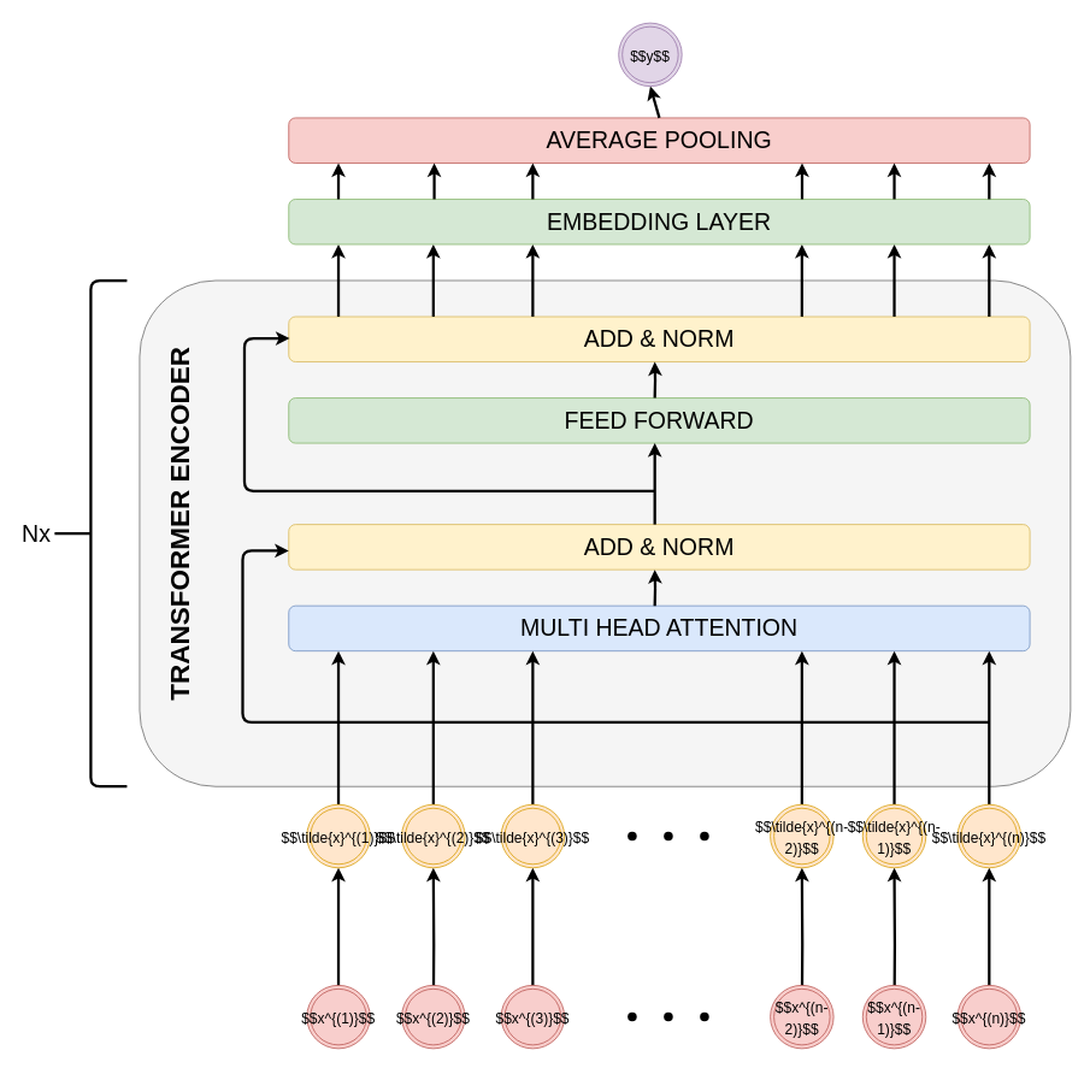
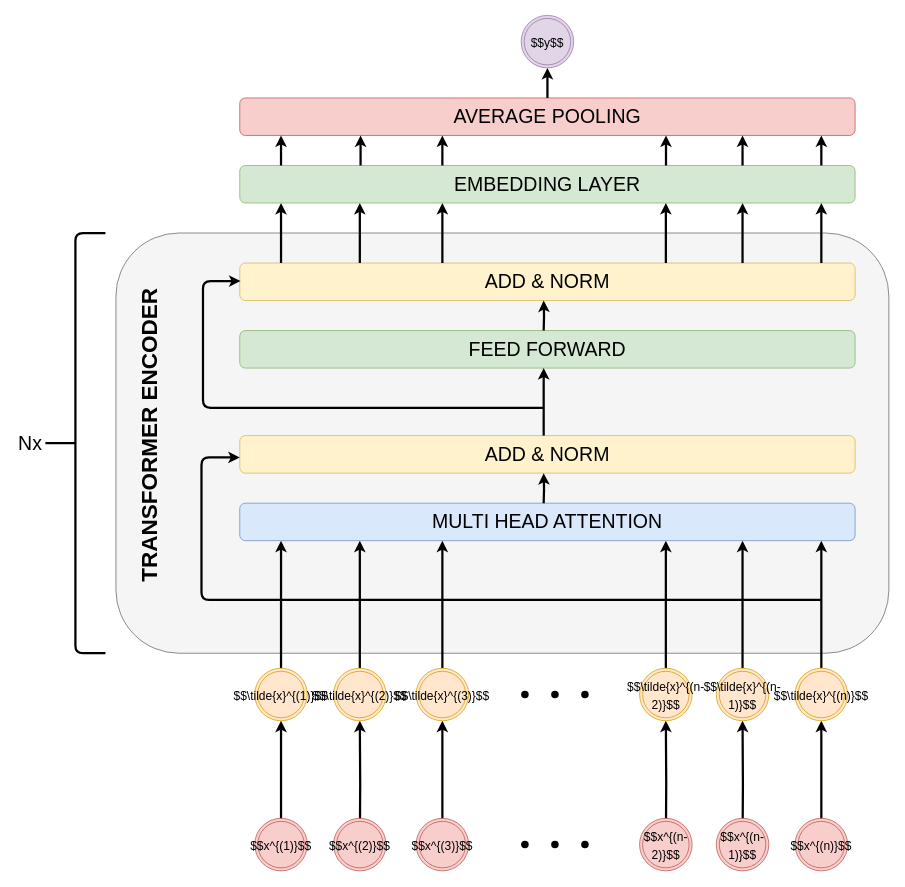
  <mxCell id="0" />
  <mxCell id="1" parent="0" />
  <mxCell id="2" value="&lt;font style=&quot;font-size: 26px&quot;&gt;&lt;br&gt;&lt;/font&gt;" style="rounded=1;whiteSpace=wrap;html=1;fillColor=#f5f5f5;strokeColor=#666666;connectable=0;fontColor=#333333;" parent="1" vertex="1"><mxGeometry x="154" y="310" width="1030" height="560" as="geometry" /></mxCell>
  <mxCell id="3" style="edgeStyle=orthogonalEdgeStyle;rounded=0;orthogonalLoop=1;jettySize=auto;html=1;fontSize=20;startArrow=none;startFill=0;endArrow=classic;endFill=1;strokeWidth=3;entryX=0.5;entryY=1;entryDx=0;entryDy=0;" parent="1" target="14" edge="1"><mxGeometry relative="1" as="geometry"><mxPoint x="989" y="1060" as="targetPoint" /><mxPoint x="989" y="1130" as="sourcePoint" /></mxGeometry></mxCell>
  <mxCell id="4" style="edgeStyle=orthogonalEdgeStyle;rounded=0;orthogonalLoop=1;jettySize=auto;html=1;fontSize=20;startArrow=none;startFill=0;endArrow=classic;endFill=1;strokeWidth=3;" parent="1" edge="1"><mxGeometry relative="1" as="geometry"><mxPoint x="1094" y="960" as="targetPoint" /><mxPoint x="1094" y="1130" as="sourcePoint" /></mxGeometry></mxCell>
  <mxCell id="5" style="edgeStyle=orthogonalEdgeStyle;rounded=0;orthogonalLoop=1;jettySize=auto;html=1;fontSize=20;startArrow=none;startFill=0;endArrow=classic;endFill=1;strokeWidth=3;entryX=0.5;entryY=1;entryDx=0;entryDy=0;" parent="1" target="27" edge="1"><mxGeometry relative="1" as="geometry"><mxPoint x="881.82" y="1180" as="targetPoint" /><mxPoint x="886.82" y="1130" as="sourcePoint" /></mxGeometry></mxCell>
  <mxCell id="6" style="edgeStyle=orthogonalEdgeStyle;rounded=0;orthogonalLoop=1;jettySize=auto;html=1;fontSize=20;startArrow=none;startFill=0;endArrow=classic;endFill=1;strokeWidth=3;entryX=0.5;entryY=1;entryDx=0;entryDy=0;" parent="1" edge="1"><mxGeometry relative="1" as="geometry"><mxPoint x="589" y="960" as="targetPoint" /><mxPoint x="589" y="1130" as="sourcePoint" /></mxGeometry></mxCell>
  <mxCell id="7" style="edgeStyle=orthogonalEdgeStyle;rounded=0;orthogonalLoop=1;jettySize=auto;html=1;fontSize=20;strokeWidth=3;" parent="1" edge="1"><mxGeometry relative="1" as="geometry"><mxPoint x="374" y="960" as="targetPoint" /><mxPoint x="374" y="1130" as="sourcePoint" /></mxGeometry></mxCell>
  <mxCell id="8" style="edgeStyle=orthogonalEdgeStyle;rounded=0;orthogonalLoop=1;jettySize=auto;html=1;entryX=0.5;entryY=1;entryDx=0;entryDy=0;fontSize=20;startArrow=none;startFill=0;endArrow=classic;endFill=1;strokeWidth=3;" parent="1" target="12" edge="1"><mxGeometry relative="1" as="geometry"><mxPoint x="479" y="1130" as="sourcePoint" /></mxGeometry></mxCell>
  <mxCell id="9" style="edgeStyle=orthogonalEdgeStyle;rounded=0;orthogonalLoop=1;jettySize=auto;html=1;fontSize=20;strokeWidth=3;" parent="1" source="10" edge="1"><mxGeometry relative="1" as="geometry"><mxPoint x="374" y="720" as="targetPoint" /></mxGeometry></mxCell>
  <mxCell id="10" value="&lt;font style=&quot;font-size: 16px;&quot;&gt;$$\tilde{x}^{(1)}$$&lt;/font&gt;" style="ellipse;shape=doubleEllipse;whiteSpace=wrap;html=1;aspect=fixed;fontSize=20;fillColor=#ffe6cc;strokeColor=#d79b00;" parent="1" vertex="1"><mxGeometry x="339" y="890" width="70" height="70" as="geometry" /></mxCell>
  <mxCell id="11" style="edgeStyle=orthogonalEdgeStyle;rounded=0;orthogonalLoop=1;jettySize=auto;html=1;fontSize=20;startArrow=none;startFill=0;endArrow=classic;endFill=1;strokeWidth=3;" parent="1" source="12" edge="1"><mxGeometry relative="1" as="geometry"><mxPoint x="479" y="720" as="targetPoint" /></mxGeometry></mxCell>
  <mxCell id="12" value="&lt;font style=&quot;font-size: 16px;&quot;&gt;$$\tilde{x}^{(2)}$$&lt;/font&gt;" style="ellipse;shape=doubleEllipse;whiteSpace=wrap;html=1;aspect=fixed;fontSize=20;fillColor=#ffe6cc;strokeColor=#d79b00;" parent="1" vertex="1"><mxGeometry x="444" y="890" width="70" height="70" as="geometry" /></mxCell>
  <mxCell id="13" style="edgeStyle=orthogonalEdgeStyle;rounded=0;orthogonalLoop=1;jettySize=auto;html=1;fontSize=20;startArrow=none;startFill=0;endArrow=classic;endFill=1;strokeWidth=3;" parent="1" source="14" edge="1"><mxGeometry relative="1" as="geometry"><mxPoint x="989" y="720" as="targetPoint" /></mxGeometry></mxCell>
  <mxCell id="14" value="&lt;span style=&quot;font-size: 16px;&quot;&gt;$$\tilde{x}^{(n-1)}$$&lt;/span&gt;" style="ellipse;shape=doubleEllipse;whiteSpace=wrap;html=1;aspect=fixed;fontSize=20;fillColor=#ffe6cc;strokeColor=#d79b00;" parent="1" vertex="1"><mxGeometry x="954" y="890" width="70" height="70" as="geometry" /></mxCell>
  <mxCell id="15" style="edgeStyle=orthogonalEdgeStyle;rounded=0;orthogonalLoop=1;jettySize=auto;html=1;fontSize=20;strokeWidth=3;" parent="1" source="16" edge="1"><mxGeometry relative="1" as="geometry"><mxPoint x="1094" y="720" as="targetPoint" /></mxGeometry></mxCell>
  <mxCell id="16" value="&lt;font style=&quot;font-size: 16px;&quot;&gt;$$\tilde{x}^{(n)}$$&lt;/font&gt;" style="ellipse;shape=doubleEllipse;whiteSpace=wrap;html=1;aspect=fixed;fontSize=20;fillColor=#ffe6cc;strokeColor=#d79b00;" parent="1" vertex="1"><mxGeometry x="1059" y="890" width="70" height="70" as="geometry" /></mxCell>
  <mxCell id="17" value="&lt;font style=&quot;font-size: 26px&quot;&gt;MULTI HEAD ATTENTION&lt;br&gt;&lt;/font&gt;" style="rounded=1;whiteSpace=wrap;html=1;fillColor=#dae8fc;strokeColor=#6c8ebf;connectable=0;allowArrows=1;" parent="1" vertex="1"><mxGeometry x="319" y="670" width="820" height="50" as="geometry" /></mxCell>
  <mxCell id="18" value="&lt;font style=&quot;font-size: 26px&quot;&gt;ADD &amp;amp; NORM&lt;br&gt;&lt;/font&gt;" style="rounded=1;whiteSpace=wrap;html=1;fillColor=#fff2cc;strokeColor=#d6b656;connectable=0;" parent="1" vertex="1"><mxGeometry x="319" y="580" width="820" height="50" as="geometry" /></mxCell>
  <mxCell id="19" value="&lt;font style=&quot;font-size: 26px&quot;&gt;FEED FORWARD&lt;br&gt;&lt;/font&gt;" style="rounded=1;whiteSpace=wrap;html=1;fillColor=#d5e8d4;strokeColor=#82b366;connectable=0;" parent="1" vertex="1"><mxGeometry x="319" y="440" width="820" height="50" as="geometry" /></mxCell>
  <mxCell id="20" value="&lt;font style=&quot;font-size: 26px&quot;&gt;ADD &amp;amp; NORM&lt;br&gt;&lt;/font&gt;" style="rounded=1;whiteSpace=wrap;html=1;fillColor=#fff2cc;strokeColor=#d6b656;connectable=0;" parent="1" vertex="1"><mxGeometry x="319" y="350" width="820" height="50" as="geometry" /></mxCell>
  <mxCell id="21" style="edgeStyle=orthogonalEdgeStyle;rounded=0;orthogonalLoop=1;jettySize=auto;html=1;fontSize=20;strokeWidth=3;startArrow=classic;startFill=1;endArrow=none;endFill=0;" parent="1" edge="1"><mxGeometry relative="1" as="geometry"><mxPoint x="374" y="350" as="targetPoint" /><mxPoint x="374" as="sourcePoint" y="270" /></mxGeometry></mxCell>
  <mxCell id="22" style="edgeStyle=orthogonalEdgeStyle;rounded=0;orthogonalLoop=1;jettySize=auto;html=1;fontSize=20;strokeWidth=3;startArrow=classic;startFill=1;endArrow=none;endFill=0;" parent="1" edge="1"><mxGeometry relative="1" as="geometry"><mxPoint x="479" y="350" as="targetPoint" /><mxPoint x="479" as="sourcePoint" y="270" /></mxGeometry></mxCell>
  <mxCell id="23" style="edgeStyle=orthogonalEdgeStyle;rounded=0;orthogonalLoop=1;jettySize=auto;html=1;fontSize=20;startArrow=classic;startFill=1;endArrow=none;endFill=0;strokeWidth=3;" parent="1" edge="1"><mxGeometry relative="1" as="geometry"><mxPoint x="989" y="350" as="targetPoint" /><mxPoint x="989" as="sourcePoint" y="270" /></mxGeometry></mxCell>
  <mxCell id="24" style="edgeStyle=orthogonalEdgeStyle;rounded=0;orthogonalLoop=1;jettySize=auto;html=1;fontSize=20;strokeWidth=3;startArrow=classic;startFill=1;endArrow=none;endFill=0;" parent="1" edge="1"><mxGeometry relative="1" as="geometry"><mxPoint x="1094" y="350" as="targetPoint" /><mxPoint x="1094" as="sourcePoint" y="270" /></mxGeometry></mxCell>
  <mxCell id="25" style="edgeStyle=orthogonalEdgeStyle;rounded=0;orthogonalLoop=1;jettySize=auto;html=1;fontSize=20;startArrow=none;startFill=0;endArrow=classic;endFill=1;strokeWidth=3;exitX=0.5;exitY=0;exitDx=0;exitDy=0;" parent="1" source="35" edge="1"><mxGeometry relative="1" as="geometry"><mxPoint x="589" y="720" as="targetPoint" /><mxPoint x="589" y="760" as="sourcePoint" /></mxGeometry></mxCell>
  <mxCell id="26" style="edgeStyle=orthogonalEdgeStyle;rounded=0;orthogonalLoop=1;jettySize=auto;html=1;fontSize=20;startArrow=none;startFill=0;endArrow=classic;endFill=1;strokeWidth=3;" parent="1" source="27" edge="1"><mxGeometry relative="1" as="geometry"><mxPoint x="886.82" y="720" as="targetPoint" /></mxGeometry></mxCell>
  <mxCell id="27" value="&lt;font style=&quot;font-size: 16px;&quot;&gt;$$\tilde{x}^{(n-2)}$$&lt;/font&gt;" style="ellipse;shape=doubleEllipse;whiteSpace=wrap;html=1;aspect=fixed;fontSize=20;fillColor=#ffe6cc;strokeColor=#d79b00;" parent="1" vertex="1"><mxGeometry x="851.82" y="890" width="70" height="70" as="geometry" /></mxCell>
  <mxCell id="28" style="edgeStyle=orthogonalEdgeStyle;rounded=0;orthogonalLoop=1;jettySize=auto;html=1;fontSize=20;startArrow=classic;startFill=1;endArrow=none;endFill=0;strokeWidth=3;" parent="1" edge="1"><mxGeometry relative="1" as="geometry"><mxPoint x="886.82" y="350" as="targetPoint" /><mxPoint x="886.82" as="sourcePoint" y="270" /></mxGeometry></mxCell>
  <mxCell id="29" style="edgeStyle=orthogonalEdgeStyle;rounded=0;orthogonalLoop=1;jettySize=auto;html=1;fontSize=20;startArrow=classic;startFill=1;endArrow=none;endFill=0;strokeWidth=3;" parent="1" edge="1"><mxGeometry relative="1" as="geometry"><mxPoint x="589" y="350" as="targetPoint" /><mxPoint x="589" as="sourcePoint" y="270" /></mxGeometry></mxCell>
  <mxCell id="30" style="edgeStyle=orthogonalEdgeStyle;rounded=0;orthogonalLoop=1;jettySize=auto;html=1;fontSize=20;startArrow=none;startFill=0;endArrow=classic;endFill=1;strokeWidth=3;" parent="1" edge="1"><mxGeometry relative="1" as="geometry"><mxPoint x="724" y="630" as="targetPoint" /><mxPoint x="724" y="670" as="sourcePoint" /></mxGeometry></mxCell>
  <mxCell id="31" style="edgeStyle=orthogonalEdgeStyle;rounded=0;orthogonalLoop=1;jettySize=auto;html=1;fontSize=20;startArrow=none;startFill=0;endArrow=classic;endFill=1;strokeWidth=3;" parent="1" edge="1"><mxGeometry relative="1" as="geometry"><mxPoint x="724" y="490" as="targetPoint" /><mxPoint x="724" y="580" as="sourcePoint" /></mxGeometry></mxCell>
  <mxCell id="32" style="edgeStyle=orthogonalEdgeStyle;rounded=0;orthogonalLoop=1;jettySize=auto;html=1;fontSize=20;startArrow=none;startFill=0;endArrow=classic;endFill=1;strokeWidth=3;" parent="1" edge="1"><mxGeometry relative="1" as="geometry"><mxPoint x="724" y="400" as="targetPoint" /><mxPoint x="724" y="440" as="sourcePoint" /></mxGeometry></mxCell>
  <mxCell id="33" value="&lt;font style=&quot;font-size: 30px&quot;&gt;TRANSFORMER ENCODER&lt;br&gt;&lt;br&gt;&lt;br&gt;&lt;/font&gt;" style="text;strokeColor=none;fillColor=none;html=1;fontSize=24;fontStyle=1;verticalAlign=middle;align=center;rotation=-90;" parent="1" vertex="1"><mxGeometry x="149" y="550" width="170" height="60" as="geometry" /></mxCell>
- <mxCell id="34" value="&lt;font style=&quot;font-size: 16px&quot;&gt;$$y$$&lt;/font&gt;" style="ellipse;shape=doubleEllipse;whiteSpace=wrap;html=1;aspect=fixed;fontSize=20;fillColor=#e1d5e7;strokeColor=#9673a6;" parent="1" vertex="1"><mxGeometry x="684" y="25" width="70" height="70" as="geometry" /></mxCell>
+ <mxCell id="34" value="&lt;font style=&quot;font-size: 16px&quot;&gt;$$y$$&lt;/font&gt;" style="ellipse;shape=doubleEllipse;whiteSpace=wrap;html=1;aspect=fixed;fontSize=20;fillColor=#e1d5e7;strokeColor=#9673a6;" parent="1" vertex="1"><mxGeometry x="694" y="20" width="70" height="70" as="geometry" /></mxCell>
  <mxCell id="35" value="&lt;font style=&quot;font-size: 16px;&quot;&gt;$$\tilde{x}^{(3)}$$&lt;/font&gt;" style="ellipse;shape=doubleEllipse;whiteSpace=wrap;html=1;aspect=fixed;fontSize=20;fillColor=#ffe6cc;strokeColor=#d79b00;" parent="1" vertex="1"><mxGeometry x="554" y="890" width="70" height="70" as="geometry" /></mxCell>
  <mxCell id="36" value="&lt;font style=&quot;font-size: 16px&quot;&gt;$$x^{(1)}$$&lt;/font&gt;" style="ellipse;shape=doubleEllipse;whiteSpace=wrap;html=1;aspect=fixed;fontSize=20;fillColor=#f8cecc;strokeColor=#b85450;" parent="1" vertex="1"><mxGeometry x="339" y="1090" width="70" height="70" as="geometry" /></mxCell>
  <mxCell id="37" value="&lt;font style=&quot;font-size: 16px&quot;&gt;$$x^{(2)}$$&lt;/font&gt;" style="ellipse;shape=doubleEllipse;whiteSpace=wrap;html=1;aspect=fixed;fontSize=20;fillColor=#f8cecc;strokeColor=#b85450;" parent="1" vertex="1"><mxGeometry x="444" y="1090" width="70" height="70" as="geometry" /></mxCell>
  <mxCell id="38" value="&lt;span style=&quot;font-size: 16px&quot;&gt;$$x^{(n-1)}$$&lt;/span&gt;" style="ellipse;shape=doubleEllipse;whiteSpace=wrap;html=1;aspect=fixed;fontSize=20;fillColor=#f8cecc;strokeColor=#b85450;" parent="1" vertex="1"><mxGeometry x="954" y="1090" width="70" height="70" as="geometry" /></mxCell>
  <mxCell id="39" value="&lt;font style=&quot;font-size: 16px&quot;&gt;$$x^{(n)}$$&lt;/font&gt;" style="ellipse;shape=doubleEllipse;whiteSpace=wrap;html=1;aspect=fixed;fontSize=20;fillColor=#f8cecc;strokeColor=#b85450;" parent="1" vertex="1"><mxGeometry x="1059" y="1090" width="70" height="70" as="geometry" /></mxCell>
  <mxCell id="40" value="&lt;font style=&quot;font-size: 16px&quot;&gt;$$x^{(n-2)}$$&lt;/font&gt;" style="ellipse;shape=doubleEllipse;whiteSpace=wrap;html=1;aspect=fixed;fontSize=20;fillColor=#f8cecc;strokeColor=#b85450;" parent="1" vertex="1"><mxGeometry x="851.82" y="1090" width="70" height="70" as="geometry" /></mxCell>
  <mxCell id="41" value="&lt;font style=&quot;font-size: 16px&quot;&gt;$$x^{(3)}$$&lt;/font&gt;" style="ellipse;shape=doubleEllipse;whiteSpace=wrap;html=1;aspect=fixed;fontSize=20;fillColor=#f8cecc;strokeColor=#b85450;" parent="1" vertex="1"><mxGeometry x="554" y="1090" width="70" height="70" as="geometry" /></mxCell>
  <mxCell id="42" value="" style="shape=ellipse;fillColor=#000000;strokeColor=none;html=1" parent="1" vertex="1"><mxGeometry x="694" y="920" width="10" height="10" as="geometry" /></mxCell>
  <mxCell id="43" value="" style="shape=ellipse;fillColor=#000000;strokeColor=none;html=1" parent="1" vertex="1"><mxGeometry x="734" y="920" width="10" height="10" as="geometry" /></mxCell>
  <mxCell id="44" value="" style="shape=ellipse;fillColor=#000000;strokeColor=none;html=1" parent="1" vertex="1"><mxGeometry x="774" y="920" width="10" height="10" as="geometry" /></mxCell>
  <mxCell id="45" value="" style="shape=ellipse;fillColor=#000000;strokeColor=none;html=1" parent="1" vertex="1"><mxGeometry x="694" y="1120" width="10" height="10" as="geometry" /></mxCell>
  <mxCell id="46" value="" style="shape=ellipse;fillColor=#000000;strokeColor=none;html=1" parent="1" vertex="1"><mxGeometry x="734" y="1120" width="10" height="10" as="geometry" /></mxCell>
  <mxCell id="47" value="" style="shape=ellipse;fillColor=#000000;strokeColor=none;html=1" parent="1" vertex="1"><mxGeometry x="774" y="1120" width="10" height="10" as="geometry" /></mxCell>
  <mxCell id="48" value="" style="endArrow=classic;html=1;strokeWidth=3;edgeStyle=orthogonalEdgeStyle;" parent="1" edge="1"><mxGeometry width="50" height="50" relative="1" as="geometry"><mxPoint x="1094" y="799" as="sourcePoint" /><mxPoint x="319" y="609" as="targetPoint" /><Array as="points"><mxPoint x="268" y="799" /><mxPoint x="268" y="609" /></Array></mxGeometry></mxCell>
  <mxCell id="49" value="" style="endArrow=classic;html=1;strokeWidth=3;edgeStyle=orthogonalEdgeStyle;" parent="1" edge="1"><mxGeometry width="50" height="50" relative="1" as="geometry"><mxPoint x="724" y="543" as="sourcePoint" /><mxPoint x="320" y="374" as="targetPoint" /><Array as="points"><mxPoint x="270" y="543" /><mxPoint x="270" y="374" /><mxPoint x="320" y="374" /></Array></mxGeometry></mxCell>
  <mxCell id="50" value="&lt;font style=&quot;font-size: 26px&quot;&gt;EMBEDDING LAYER&lt;br&gt;&lt;/font&gt;" style="rounded=1;whiteSpace=wrap;html=1;fillColor=#d5e8d4;strokeColor=#82b366;connectable=0;" vertex="1" parent="1"><mxGeometry x="319" y="220" width="820" height="50" as="geometry" /></mxCell>
  <mxCell id="51" value="&lt;font style=&quot;font-size: 26px&quot;&gt;AVERAGE POOLING&lt;br&gt;&lt;/font&gt;" style="rounded=1;whiteSpace=wrap;html=1;fillColor=#f8cecc;strokeColor=#b85450;connectable=0;" vertex="1" parent="1"><mxGeometry x="319" y="130" width="820" height="50" as="geometry" /></mxCell>
  <mxCell id="52" value="" style="endArrow=classic;html=1;strokeWidth=3;" edge="1" parent="1"><mxGeometry width="50" height="50" relative="1" as="geometry"><mxPoint x="1094" y="220" as="sourcePoint" /><mxPoint x="1094" y="180" as="targetPoint" /></mxGeometry></mxCell>
  <mxCell id="53" value="" style="endArrow=classic;html=1;strokeWidth=3;" edge="1" parent="1"><mxGeometry width="50" height="50" relative="1" as="geometry"><mxPoint x="989" y="220" as="sourcePoint" /><mxPoint x="989" y="180" as="targetPoint" /></mxGeometry></mxCell>
  <mxCell id="54" value="" style="endArrow=classic;html=1;strokeWidth=3;" edge="1" parent="1"><mxGeometry width="50" height="50" relative="1" as="geometry"><mxPoint x="887" y="220" as="sourcePoint" /><mxPoint x="887" y="180" as="targetPoint" /></mxGeometry></mxCell>
  <mxCell id="55" value="" style="endArrow=classic;html=1;strokeWidth=3;" edge="1" parent="1"><mxGeometry width="50" height="50" relative="1" as="geometry"><mxPoint x="589" y="220" as="sourcePoint" /><mxPoint x="589" y="180" as="targetPoint" /></mxGeometry></mxCell>
  <mxCell id="56" value="" style="endArrow=classic;html=1;strokeWidth=3;" edge="1" parent="1"><mxGeometry width="50" height="50" relative="1" as="geometry"><mxPoint x="480" y="220" as="sourcePoint" /><mxPoint x="480" y="180" as="targetPoint" /></mxGeometry></mxCell>
  <mxCell id="57" value="" style="endArrow=classic;html=1;strokeWidth=3;" edge="1" parent="1"><mxGeometry width="50" height="50" relative="1" as="geometry"><mxPoint x="374" y="220" as="sourcePoint" /><mxPoint x="374" y="180" as="targetPoint" /></mxGeometry></mxCell>
  <mxCell id="58" value="" style="endArrow=classic;html=1;strokeWidth=3;entryX=0.5;entryY=1;entryDx=0;entryDy=0;" edge="1" parent="1" target="34"><mxGeometry width="50" height="50" relative="1" as="geometry"><mxPoint x="729" y="130" as="sourcePoint" /><mxPoint x="614" y="200" as="targetPoint" /></mxGeometry></mxCell>
  <mxCell id="59" value="" style="endArrow=none;html=1;strokeWidth=3;endFill=0;edgeStyle=orthogonalEdgeStyle;" edge="1" parent="1"><mxGeometry width="50" height="50" relative="1" as="geometry"><mxPoint x="140" y="870" as="sourcePoint" /><mxPoint x="140" y="310" as="targetPoint" /><Array as="points"><mxPoint x="100" y="870" /><mxPoint x="100" y="310" /></Array></mxGeometry></mxCell>
  <mxCell id="60" value="" style="endArrow=none;html=1;strokeWidth=3;endFill=0;" edge="1" parent="1"><mxGeometry width="50" height="50" relative="1" as="geometry"><mxPoint x="60" y="590" as="sourcePoint" /><mxPoint x="100" y="590" as="targetPoint" /></mxGeometry></mxCell>
  <mxCell id="61" value="&lt;font style=&quot;font-size: 26px&quot;&gt;Nx&lt;/font&gt;" style="text;html=1;strokeColor=none;fillColor=none;align=center;verticalAlign=middle;whiteSpace=wrap;rounded=0;" vertex="1" parent="1"><mxGeometry x="20" y="580" width="40" height="20" as="geometry" /></mxCell>
